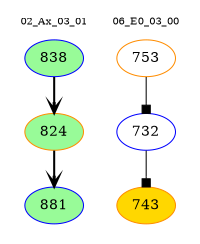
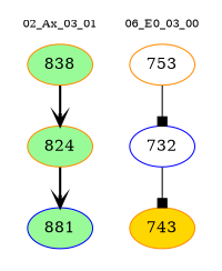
  digraph {
    node [color=blue fillcolor=palegreen style=filled]
    edge [arrowhead=vee color=black style=bold]
-   n1 [label=838]
+   n1 [color=darkorange label=838]
    n2 [color=darkorange label=824]
    n3 [label=881]
    n4 [color=darkorange fillcolor=white label=753]
    n5 [fillcolor=white label=732]
    n6 [color=darkorange fillcolor=gold label=743]
    subgraph cluster_1 {
      color=white
      fontsize=10
      label="02_Ax_03_01"
      n1
      n2
      n3
    }
    subgraph cluster_2 {
      color=white
      fontsize=10
      label="06_E0_03_00"
      n4
      n5
      n6
    }
    n1 -> n2
    n2 -> n3
    n4 -> n5 [arrowhead=box style=solid]
    n5 -> n6 [arrowhead=box style=solid]
  }
